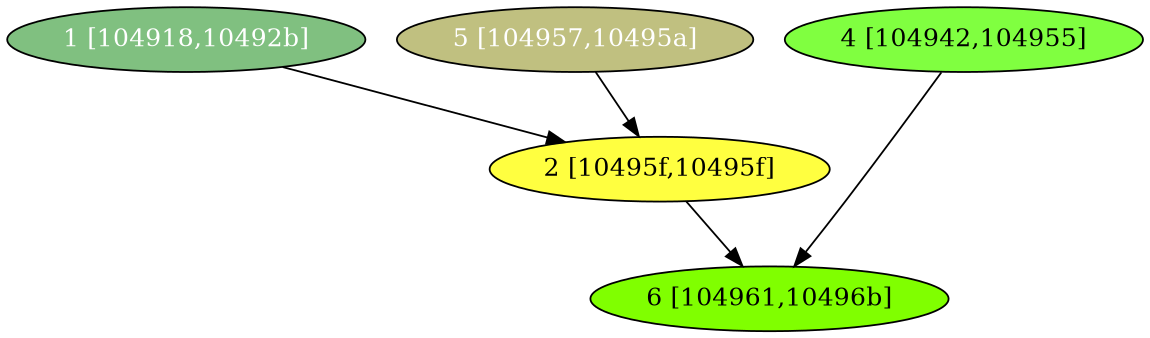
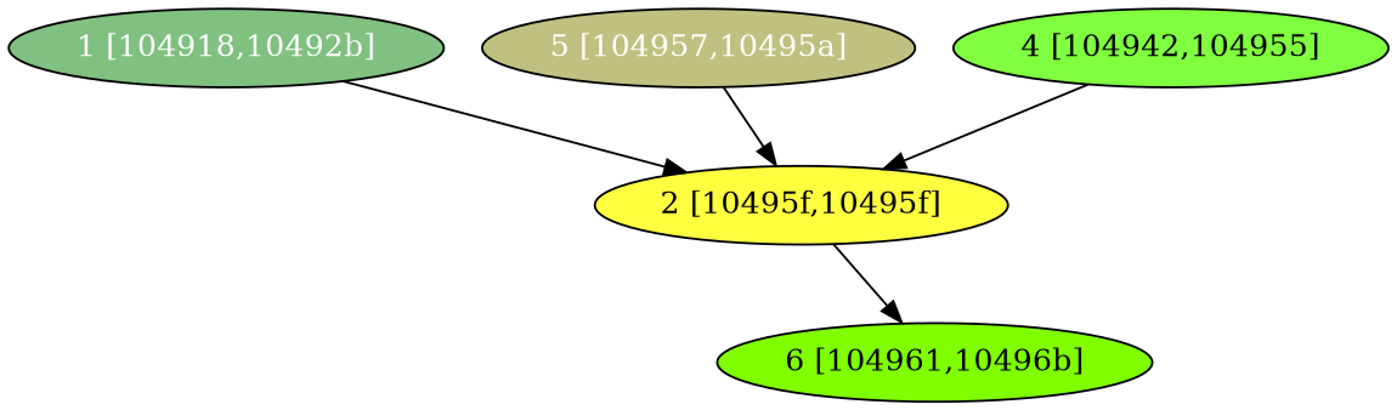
  digraph {
    node [fontcolor="#000000" shape=oval style=filled]
    n1 [fillcolor="#80C080" fontcolor="#ffffff" label="1 [104918,10492b]"]
    n2 [fillcolor="#FFFF40" label="2 [10495f,10495f]"]
    n3 [fillcolor="#80FF00" label="6 [104961,10496b]"]
    n4 [fillcolor="#80FF40" label="4 [104942,104955]"]
    n5 [fillcolor="#C0C080" fontcolor="#ffffff" label="5 [104957,10495a]"]
    n1 -> n2
    n2 -> n3
-   n4 -> n3
+   n4 -> n2
    n5 -> n2
  }
